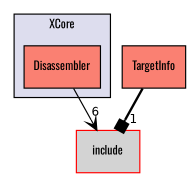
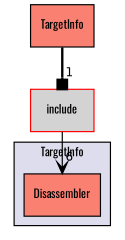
  digraph {
    compound=true
    fontname=Oswald
    node [fillcolor=salmon fontname=Oswald fontsize=10 shape=box style=filled]
    edge [fontname=Oswald labeldistance=1.5 labelfontname=Helvetica labelfontsize=10]
    n1 [label=Disassembler pencolor=black]
    n2 [color=red fillcolor=lightgrey label=include]
    n3 [label=TargetInfo]
    subgraph cluster_1 {
      bgcolor="#ddddee"
      fontsize=10
-     label=XCore
+     label=TargetInfo
      pencolor=black
      n1
    }
-   n1 -> n2 [arrowhead=vee headlabel=6 style=solid]
+   n2 -> n1 [arrowhead=vee headlabel=6 style=solid]
    n3 -> n2 [arrowhead=box headlabel=1 style=bold]
  }
